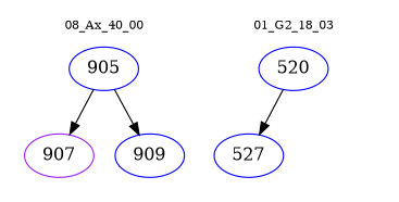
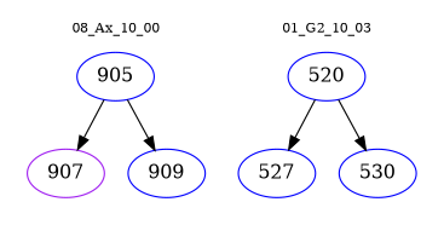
  digraph {
    node [color=blue]
    edge [color=black]
    n1 [label=905]
    n2 [color=purple label=907]
    n3 [label=909]
    n4 [label=520]
    n5 [label=527]
+   n6 [label=530]
    subgraph cluster_1 {
      color=white
      fontsize=10
-     label="08_Ax_40_00"
+     label="08_Ax_10_00"
      n1
      n2
      n3
    }
    subgraph cluster_2 {
      color=white
      fontsize=10
-     label="01_G2_18_03"
+     label="01_G2_10_03"
      n4
      n5
+     n6
    }
    n1 -> n2
    n1 -> n3
    n4 -> n5
+   n4 -> n6
  }
